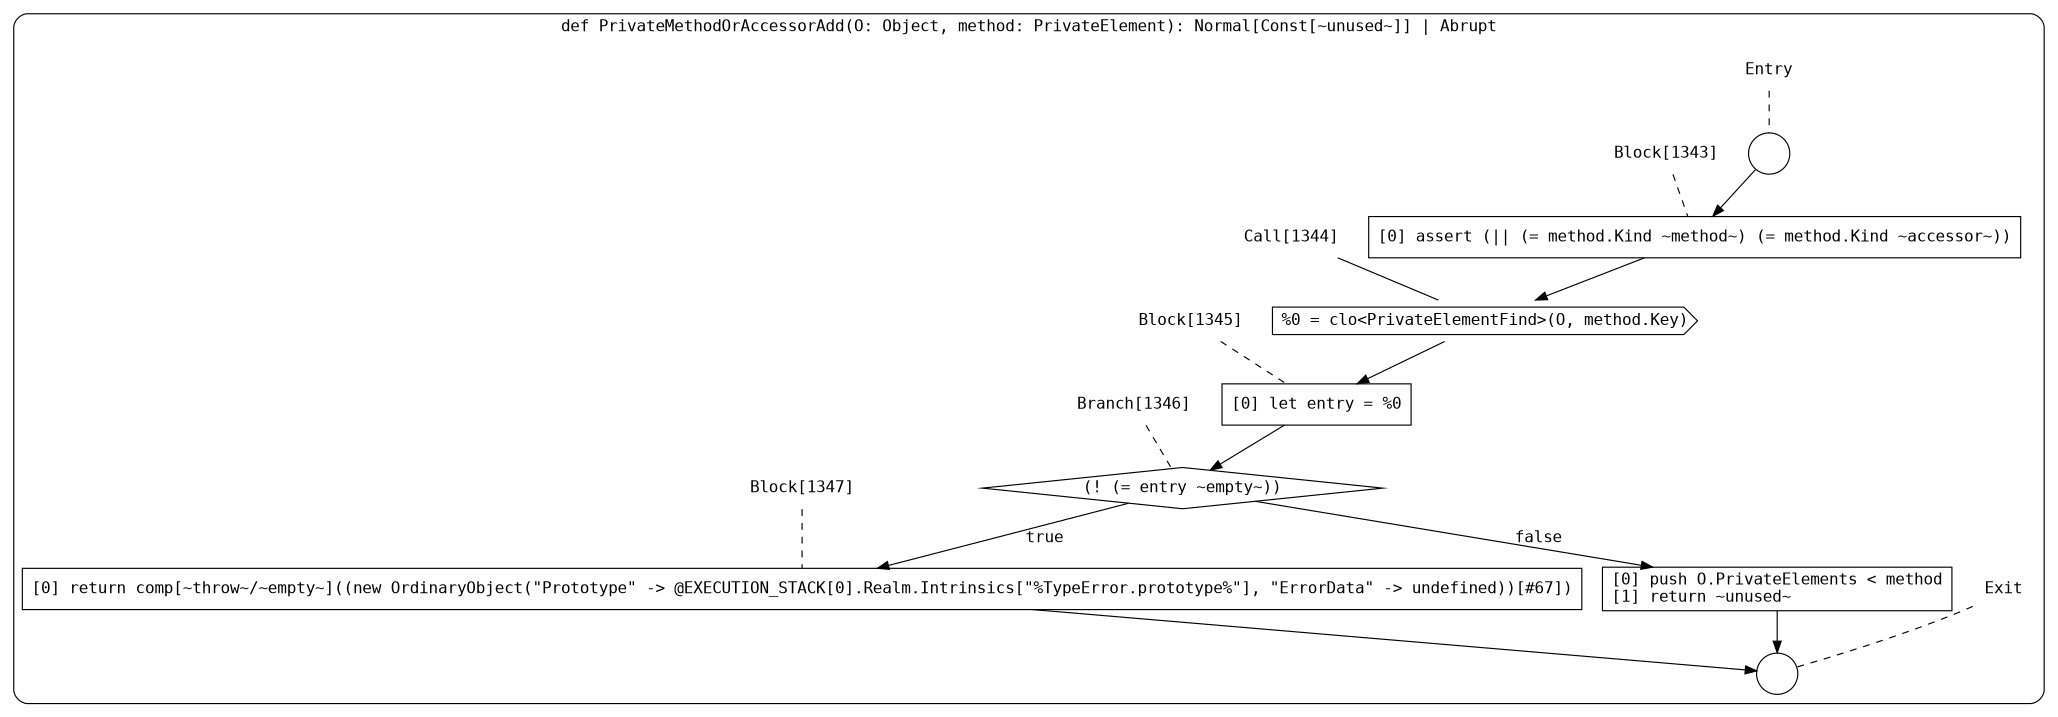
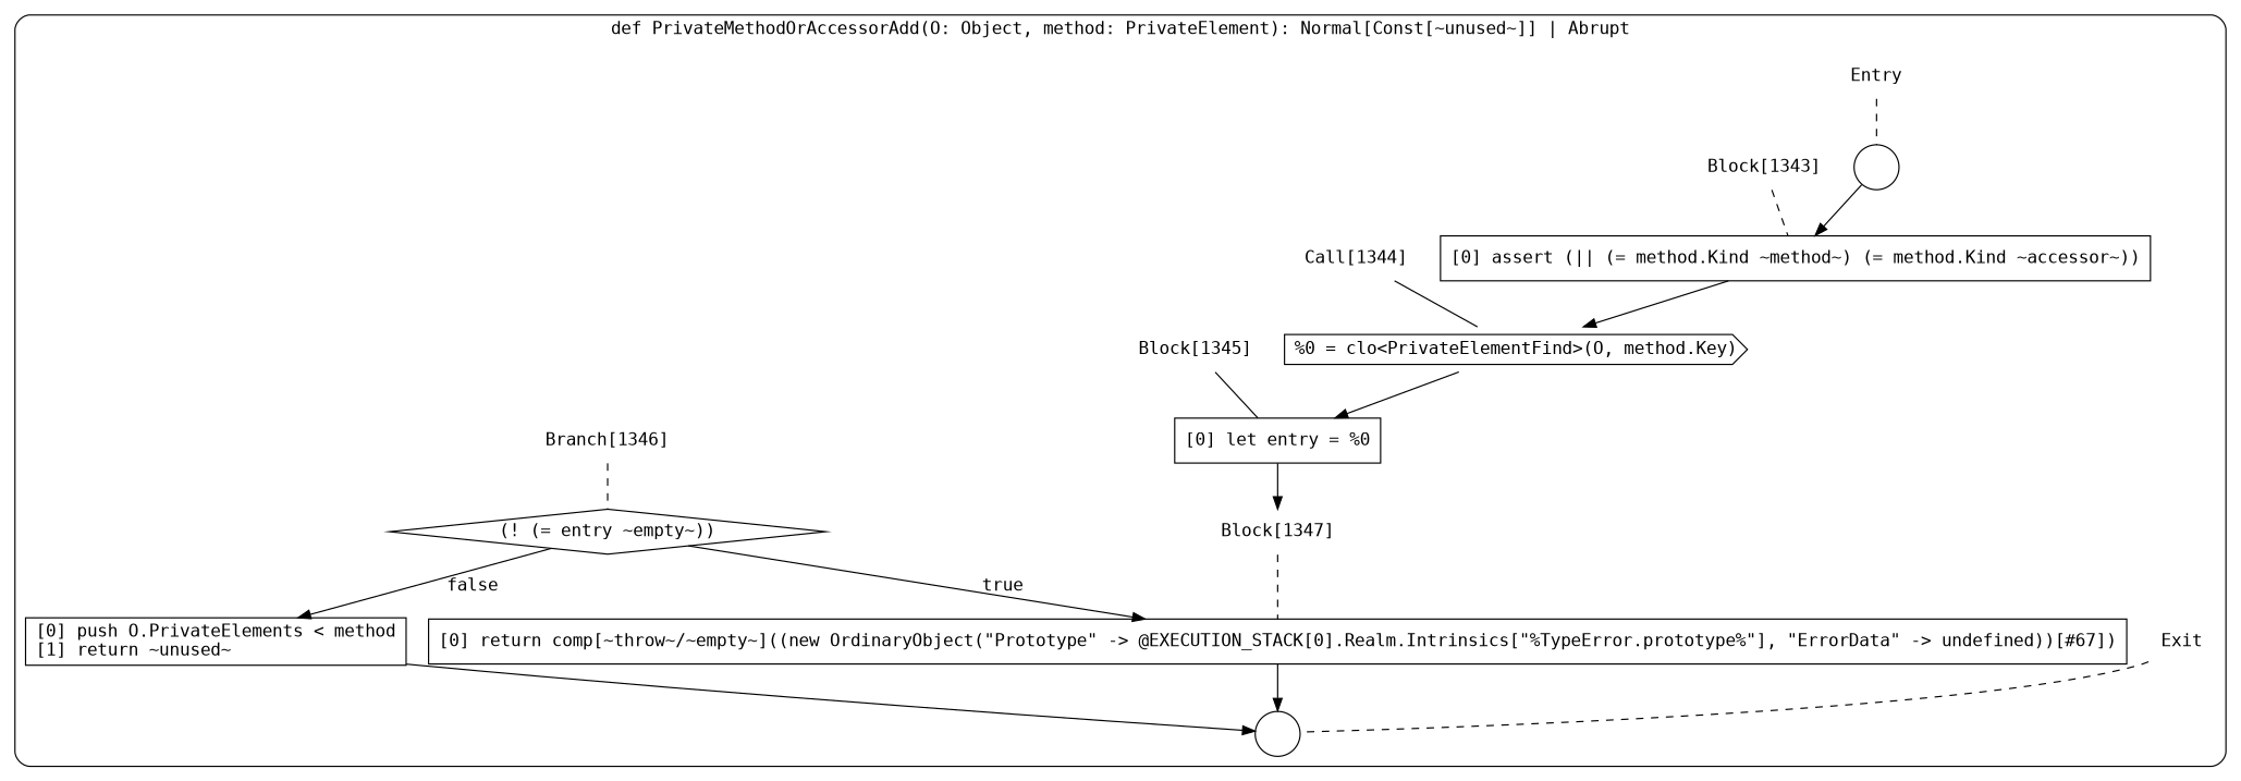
  digraph {
    fontname=Consolas
    node [fontname=Consolas shape=none color=black fillcolor=white style=filled]
    edge [color=black fontname=Consolas]
    n1 [label=<<font color="black">Entry</font>> color="" fillcolor="" style=""]
    n2 [label=" " shape=circle]
    n3 [label=<<font color="black">[0] assert (|| (= method.Kind ~method~) (= method.Kind ~accessor~))<BR ALIGN="LEFT"/></font>> shape=box]
    n4 [label=<<font color="black">%0 = clo&lt;PrivateElementFind&gt;(O, method.Key)</font>> shape=cds]
    n5 [label=<<font color="black">Exit</font>> color="" fillcolor="" style=""]
    n6 [label=" " shape=circle]
    n7 [label=<<font color="black">Block[1343]</font>> color="" fillcolor="" style=""]
    n8 [label=<<font color="black">[0] let entry = %0<BR ALIGN="LEFT"/></font>> shape=box]
    n9 [label=<<font color="black">Call[1344]</font>> color="" fillcolor="" style=""]
    n10 [label=<<font color="black">(! (= entry ~empty~))</font>> shape=diamond]
    n11 [label=<<font color="black">Block[1345]</font>> color="" fillcolor="" style=""]
    n12 [label=<<font color="black">[0] return comp[~throw~/~empty~]((new OrdinaryObject(&quot;Prototype&quot; -&gt; @EXECUTION_STACK[0].Realm.Intrinsics[&quot;%TypeError.prototype%&quot;], &quot;ErrorData&quot; -&gt; undefined))[#67])<BR ALIGN="LEFT"/></font>> shape=box]
    n13 [label=<<font color="black">[0] push O.PrivateElements &lt; method<BR ALIGN="LEFT"/>[1] return ~unused~<BR ALIGN="LEFT"/></font>> shape=box]
    n14 [label=<<font color="black">Branch[1346]</font>> color="" fillcolor="" style=""]
    n15 [label=<<font color="black">Block[1347]</font>> color="" fillcolor="" style=""]
    subgraph cluster_1 {
      label="def PrivateMethodOrAccessorAdd(O: Object, method: PrivateElement): Normal[Const[~unused~]] | Abrupt"
      style=rounded
      n1
      n2
      n3
      n4
      n5
      n6
      n7
      n8
      n9
      n10
      n11
      n12
      n13
      n14
      n15
    }
    n1 -> n2 [arrowhead=none style=dashed]
    n2 -> n3
    n3 -> n4
    n4 -> n8
    n5 -> n6 [arrowhead=none style=dashed]
    n7 -> n3 [arrowhead=none style=dashed]
-   n8 -> n10
+   n8 -> n15
    n9 -> n4 [arrowhead=none style=solid]
    n10 -> n12 [label=<<font color="black">true</font>>]
    n10 -> n13 [label=<<font color="black">false</font>>]
-   n11 -> n8 [arrowhead=none style=dashed]
+   n11 -> n8 [arrowhead=none style=solid]
    n12 -> n6
    n13 -> n6
    n14 -> n10 [arrowhead=none style=dashed]
    n15 -> n12 [arrowhead=none style=dashed]
  }
